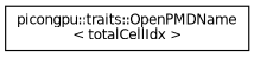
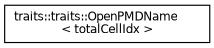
  digraph {
    rankdir=LR
-   n1 [color=black fillcolor=white fontname=Helvetica fontsize=10 height=0.2 label="picongpu::traits::OpenPMDName\l\< totalCellIdx \>" shape=record style=filled width=0.4]
+   n1 [color=black fillcolor=white fontname=Helvetica fontsize=10 height=0.2 label="traits::traits::OpenPMDName\l\< totalCellIdx \>" shape=record style=filled width=0.4]
  }
